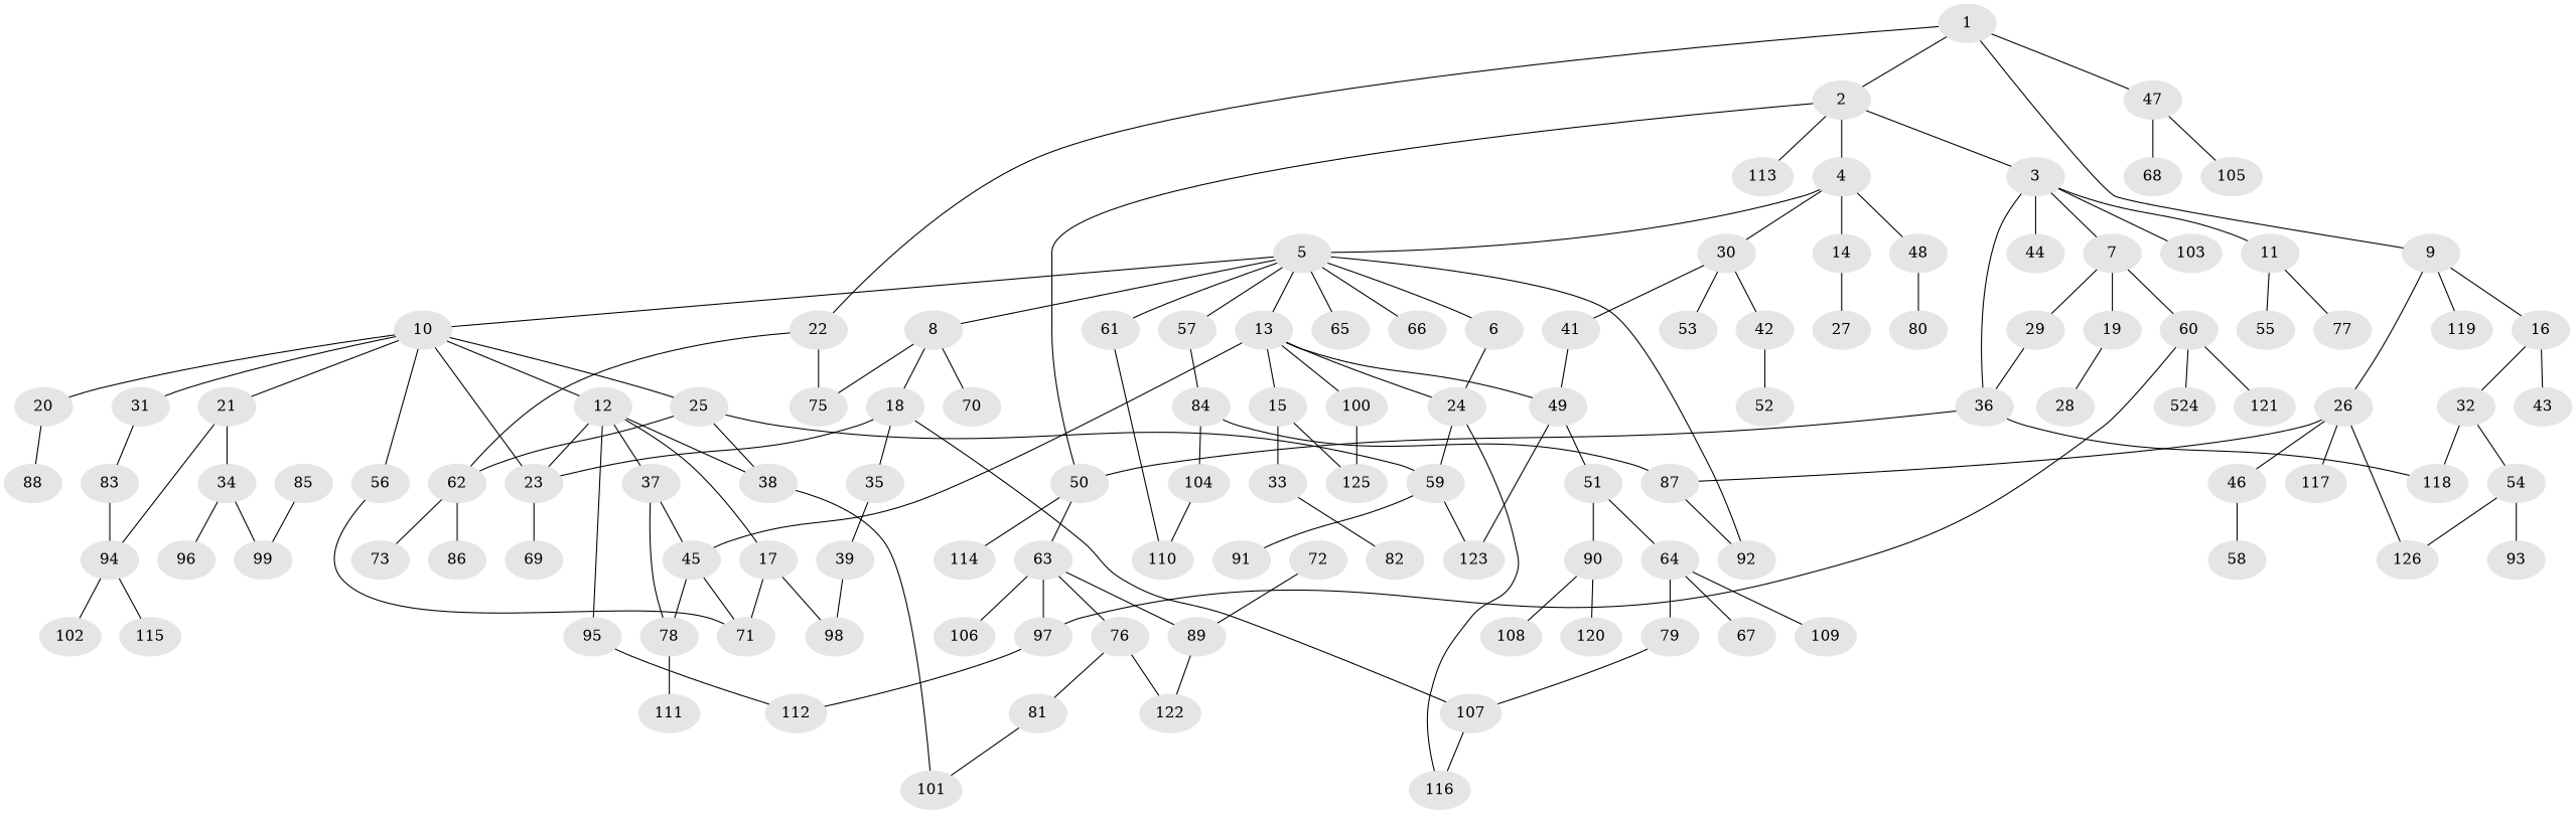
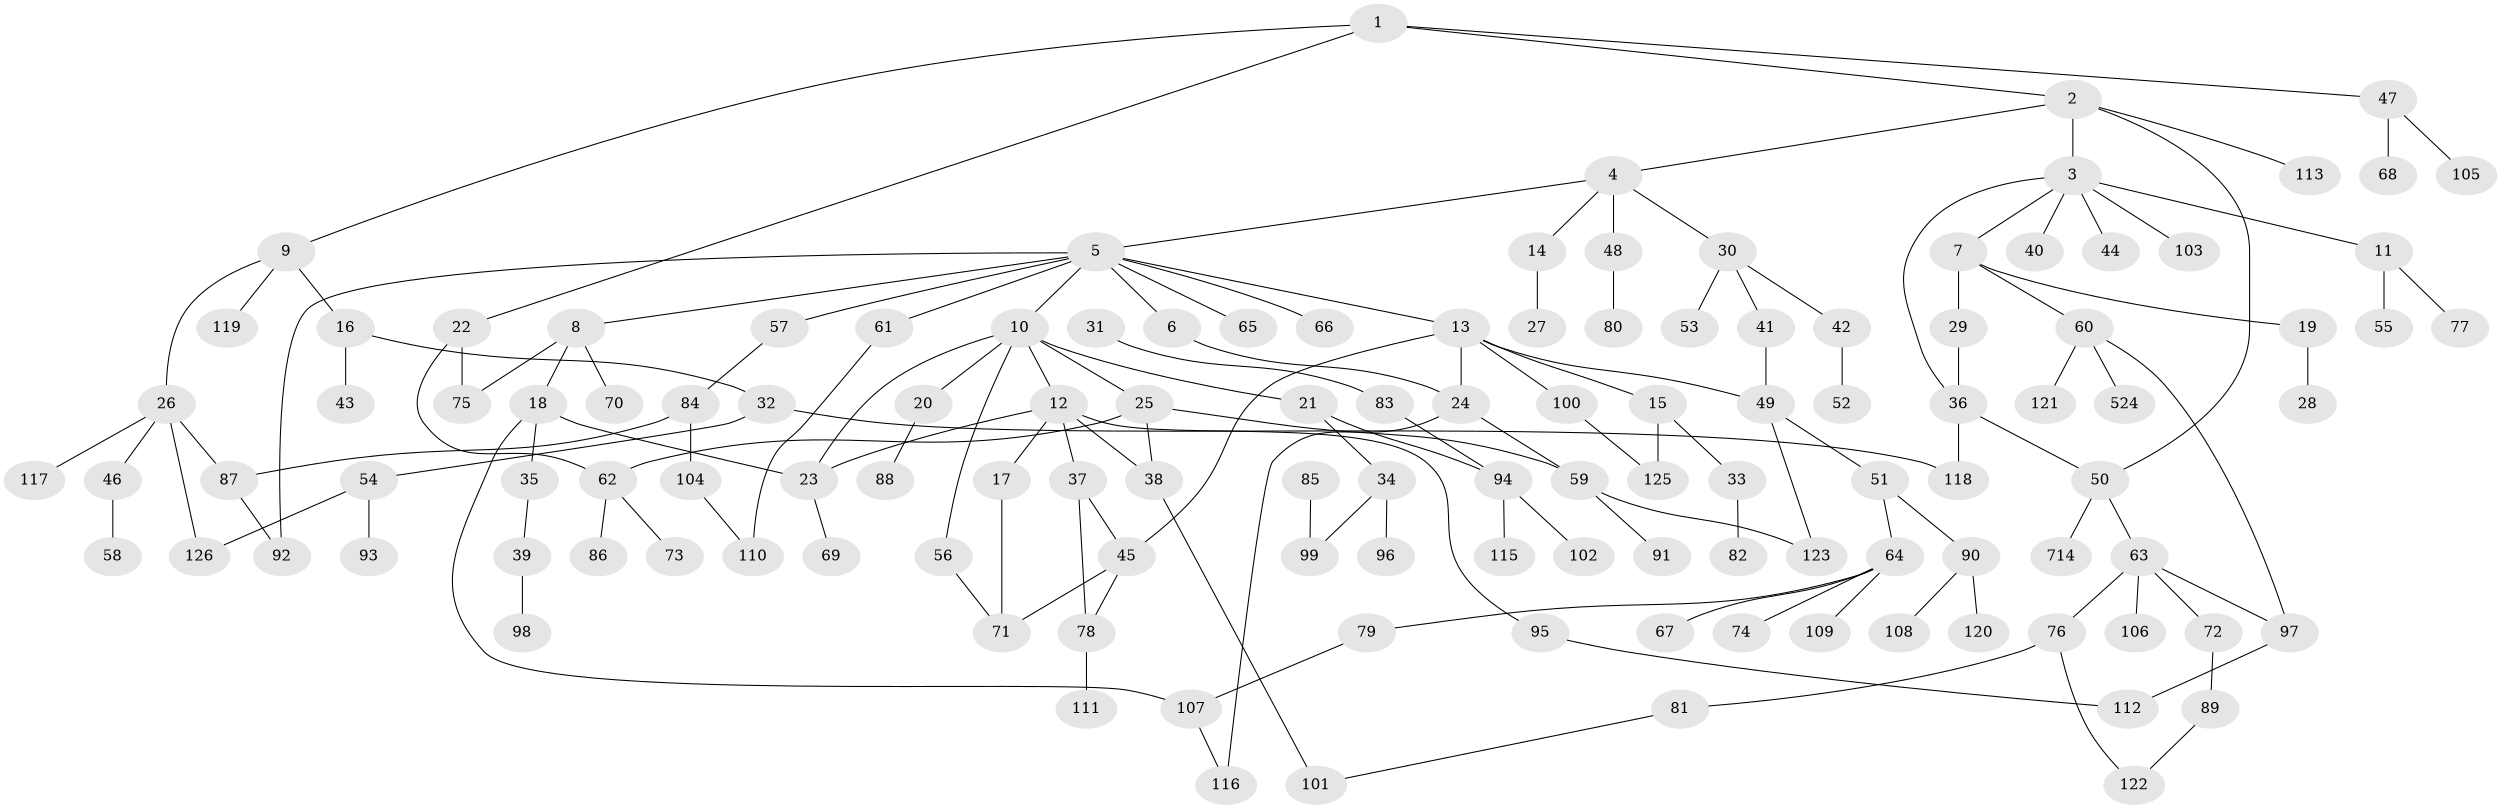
  graph {
    node [color=gray90 style=filled]
    1
    2
    9
    22
    47
    3
    4
    50
    113
    16
    26
    119
    75
    62
    68
    105
    7
    11
    36
+   40
    44
    103
    5
    14
    30
    48
    63
-   114
+   114 [label=714]
    19
    29
    60
    55
    77
    118
    6
    8
    10
    13
    57
    61
    65
    66
    92
    27
    41
    42
    53
    80
    24
    18
    70
    12
    20
    21
    23
    25
    31
    56
    15
    45
    49
    100
    84
    110
    59
    116
    28
    97
    121
    n70 [label=524]
    35
    107
    32
    43
    46
    87
    117
    126
    17
    37
    38
    95
    88
    34
    94
    69
    83
    71
    98
    78
    101
    112
    33
    125
    51
    123
    82
    54
    85
    99
    39
    96
    102
    115
    73
    86
    91
    58
    52
    93
    111
    64
    90
    72
    76
    106
    67
+   74
    79
    109
    108
    120
    104
    89
    81
    122
    1 -- 2
    1 -- 9
    1 -- 22
    1 -- 47
    2 -- 3
    2 -- 4
    2 -- 50
    2 -- 113
    9 -- 16
    9 -- 26
    9 -- 119
    22 -- 75
    22 -- 62
    47 -- 68
    47 -- 105
    3 -- 7
    3 -- 11
    3 -- 36
+   3 -- 40
    3 -- 44
    3 -- 103
    4 -- 5
    4 -- 14
    4 -- 30
    4 -- 48
    50 -- 63
    50 -- 114
    16 -- 32
    16 -- 43
    26 -- 46
    26 -- 87
    26 -- 117
    26 -- 126
    62 -- 73
    62 -- 86
    7 -- 19
    7 -- 29
    7 -- 60
    11 -- 55
    11 -- 77
    36 -- 50
    36 -- 118
    5 -- 6
    5 -- 8
    5 -- 10
    5 -- 13
    5 -- 57
    5 -- 61
    5 -- 65
    5 -- 66
    5 -- 92
    14 -- 27
    30 -- 41
    30 -- 42
    30 -- 53
    48 -- 80
    63 -- 97
-   63 -- 89
+   63 -- 72
    63 -- 76
    63 -- 106
    19 -- 28
    29 -- 36
    60 -- 97
    60 -- 121
    60 -- n70
    6 -- 24
    8 -- 75
    8 -- 18
    8 -- 70
    10 -- 12
    10 -- 20
    10 -- 21
    10 -- 23
    10 -- 25
-   10 -- 31
    10 -- 56
    13 -- 24
    13 -- 15
    13 -- 45
    13 -- 49
    13 -- 100
    57 -- 84
    61 -- 110
    41 -- 49
    42 -- 52
    24 -- 59
    24 -- 116
    18 -- 23
    18 -- 35
    18 -- 107
    12 -- 23
    12 -- 17
    12 -- 37
    12 -- 38
    12 -- 95
    20 -- 88
    21 -- 34
    21 -- 94
    23 -- 69
    25 -- 62
    25 -- 59
    25 -- 38
    31 -- 83
    56 -- 71
    15 -- 33
    15 -- 125
    45 -- 71
    45 -- 78
    49 -- 51
    49 -- 123
    100 -- 125
    84 -- 87
    84 -- 104
    59 -- 123
    59 -- 91
    97 -- 112
    35 -- 39
    107 -- 116
    32 -- 118
    32 -- 54
    46 -- 58
    87 -- 92
    17 -- 71
-   17 -- 98
    37 -- 45
    37 -- 78
    38 -- 101
    95 -- 112
    34 -- 99
    34 -- 96
    94 -- 102
    94 -- 115
    83 -- 94
    78 -- 111
    33 -- 82
    51 -- 64
    51 -- 90
    54 -- 126
    54 -- 93
    85 -- 99
    39 -- 98
    64 -- 67
+   64 -- 74
    64 -- 79
    64 -- 109
    90 -- 108
    90 -- 120
    72 -- 89
    76 -- 81
    76 -- 122
    79 -- 107
    104 -- 110
    89 -- 122
    81 -- 101
  }
